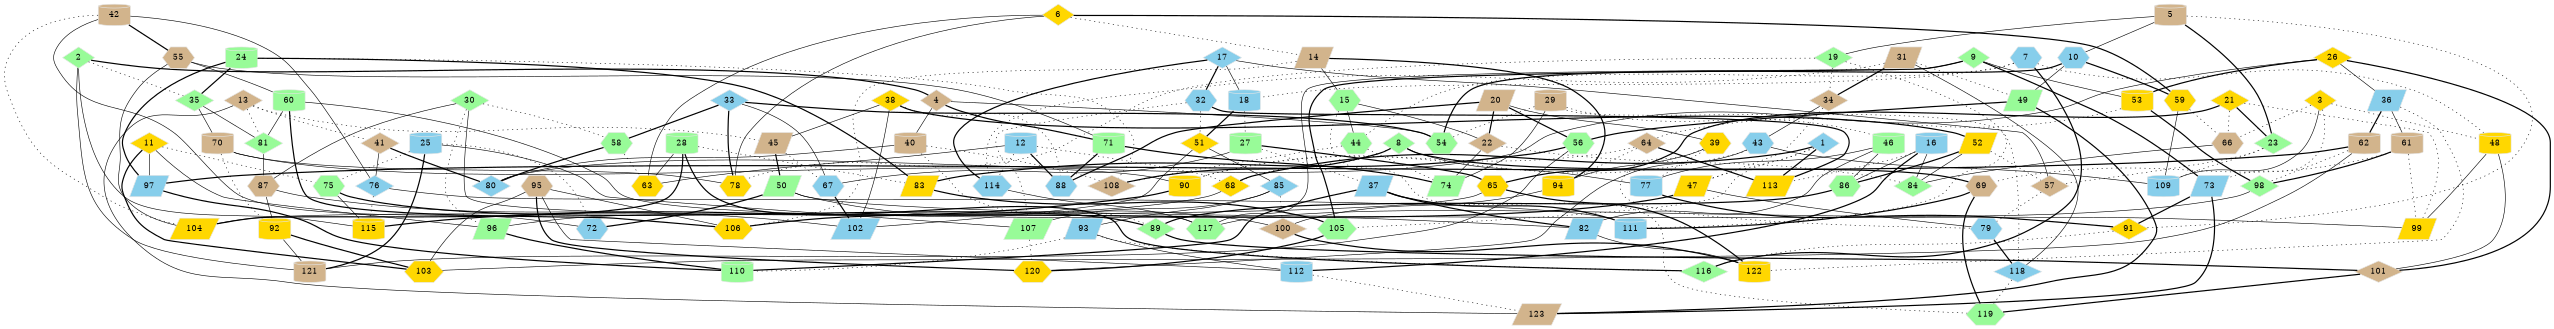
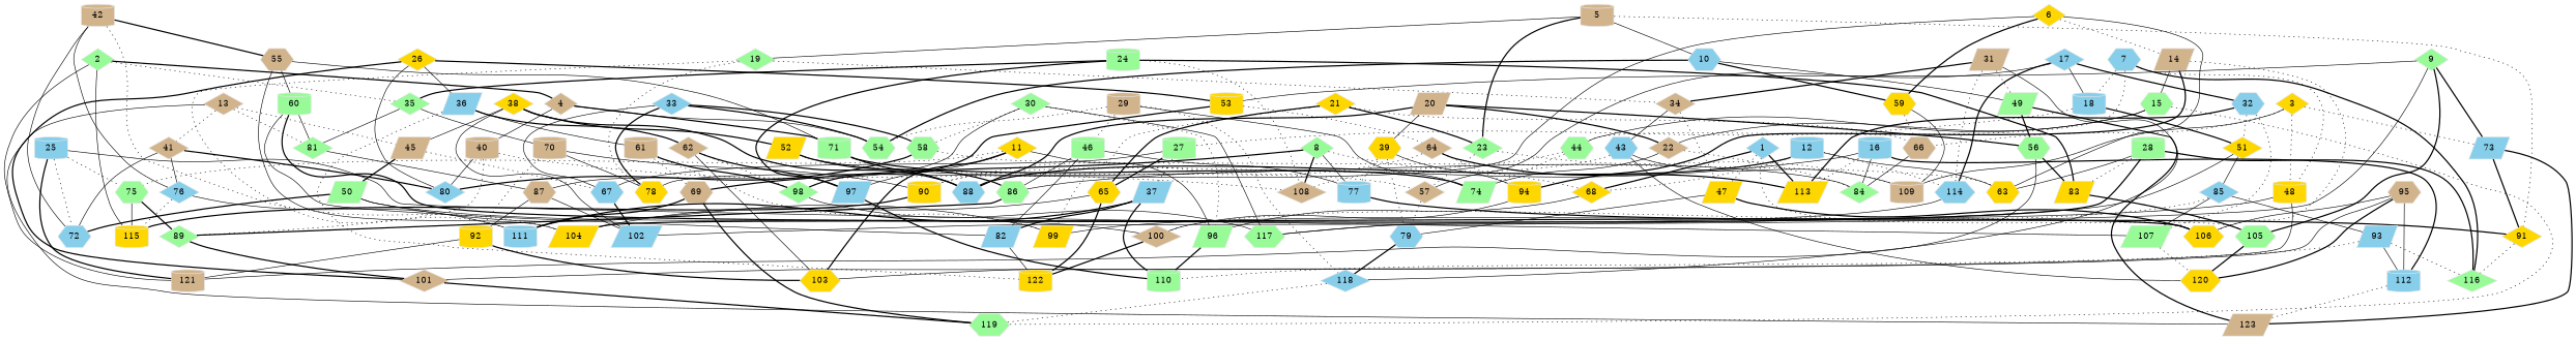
  graph {
    node [color=gray90 fillcolor=palegreen shape=diamond style=filled]
    edge [style=solid]
    1 [fillcolor=skyblue]
    47 [fillcolor=gold shape=parallelogram]
    68 [fillcolor=gold]
    105 [shape=hexagon]
    113 [fillcolor=gold shape=parallelogram]
    106 [fillcolor=gold shape=hexagon]
    79 [fillcolor=skyblue shape=hexagon]
    96 [shape=parallelogram]
    120 [fillcolor=gold shape=hexagon]
    4 [fillcolor=tan]
    2
    35
    115 [fillcolor=gold shape=cylinder]
    121 [fillcolor=tan shape=cylinder]
    40 [fillcolor=tan shape=cylinder]
    54 [shape=hexagon]
    71 [shape=cylinder]
    81
    70 [fillcolor=tan shape=cylinder]
    3 [fillcolor=gold]
    48 [fillcolor=gold shape=cylinder]
    66 [fillcolor=tan shape=hexagon]
    73 [fillcolor=skyblue shape=parallelogram]
-   109 [fillcolor=skyblue shape=cylinder]
+   109 [fillcolor=tan shape=cylinder]
    99 [fillcolor=gold shape=parallelogram]
    101 [fillcolor=tan]
    84
    91 [fillcolor=gold]
    123 [fillcolor=tan shape=parallelogram]
    108 [fillcolor=tan]
    80 [fillcolor=skyblue]
    89
    88 [fillcolor=skyblue shape=hexagon]
    74 [shape=parallelogram]
    5 [fillcolor=tan shape=cylinder]
    10 [fillcolor=skyblue shape=hexagon]
    19
    23
    59 [fillcolor=gold shape=hexagon]
    49 [shape=parallelogram]
    78 [fillcolor=gold shape=hexagon]
    34 [fillcolor=tan]
    111 [fillcolor=skyblue shape=cylinder]
    57 [fillcolor=tan]
    116
    6 [fillcolor=gold]
    14 [fillcolor=tan shape=parallelogram]
    63 [fillcolor=gold shape=hexagon]
    15 [shape=hexagon]
    94 [fillcolor=gold shape=cylinder]
    7 [fillcolor=skyblue shape=hexagon]
    18 [fillcolor=skyblue shape=cylinder]
    44 [shape=hexagon]
    27 [shape=cylinder]
    51 [fillcolor=gold]
    8
    69 [fillcolor=tan shape=hexagon]
    77 [fillcolor=skyblue shape=cylinder]
    119 [shape=hexagon]
    9
    53 [fillcolor=gold shape=cylinder]
    117 [shape=hexagon]
    64 [fillcolor=tan]
    98
    56 [shape=hexagon]
    11 [fillcolor=gold]
    75 [shape=hexagon]
    97 [fillcolor=skyblue shape=parallelogram]
    103 [fillcolor=gold shape=hexagon]
    110 [shape=cylinder]
    12 [fillcolor=skyblue shape=cylinder]
    114 [fillcolor=skyblue shape=hexagon]
    13 [fillcolor=tan]
    41 [fillcolor=tan]
    45 [fillcolor=tan shape=parallelogram]
    72 [fillcolor=skyblue shape=hexagon]
    76 [fillcolor=skyblue]
    67 [fillcolor=skyblue shape=hexagon]
    50 [shape=parallelogram]
    87 [fillcolor=tan shape=hexagon]
    22 [fillcolor=tan]
    100 [fillcolor=tan]
    16 [fillcolor=skyblue shape=cylinder]
    86 [shape=hexagon]
    112 [fillcolor=skyblue shape=cylinder]
    17 [fillcolor=skyblue]
    32 [fillcolor=skyblue shape=hexagon]
    107 [shape=parallelogram]
    65 [fillcolor=gold shape=hexagon]
    37 [fillcolor=skyblue shape=parallelogram]
    102 [fillcolor=skyblue shape=parallelogram]
    85 [fillcolor=skyblue]
    43 [fillcolor=skyblue shape=hexagon]
    20 [fillcolor=tan shape=parallelogram]
    39 [fillcolor=gold shape=hexagon]
    83 [fillcolor=gold shape=parallelogram]
    21 [fillcolor=gold]
    104 [fillcolor=gold shape=parallelogram]
    122 [fillcolor=gold shape=cylinder]
    24 [shape=cylinder]
    25 [fillcolor=skyblue shape=cylinder]
    26 [fillcolor=gold]
    36 [fillcolor=skyblue shape=parallelogram]
    61 [fillcolor=tan shape=cylinder]
-   62 [fillcolor=tan shape=cylinder]
+   62 [fillcolor=tan]
    82 [fillcolor=skyblue shape=parallelogram]
    28 [shape=cylinder]
    29 [fillcolor=tan shape=cylinder]
    46 [shape=cylinder]
    118 [fillcolor=skyblue]
    30
    58 [shape=hexagon]
    92 [fillcolor=gold shape=cylinder]
    31 [fillcolor=tan shape=parallelogram]
    33 [fillcolor=skyblue]
    90 [fillcolor=gold shape=cylinder]
    38 [fillcolor=gold]
    52 [fillcolor=gold shape=parallelogram]
    42 [fillcolor=tan shape=cylinder]
    55 [fillcolor=tan shape=hexagon]
    60 [shape=cylinder]
    93 [fillcolor=skyblue shape=parallelogram]
    95 [fillcolor=tan shape=hexagon]
    1 -- 47 [style=dotted]
    1 -- 68 [style=bold]
    1 -- 105 [style=dotted]
    1 -- 113 [style=bold]
    47 -- 106 [style=bold]
    47 -- 79
    68 -- 96
    105 -- 120 [style=bold]
    79 -- 118 [style=bold]
    96 -- 110 [style=bold]
    4 -- 40
    4 -- 54
    4 -- 71 [style=bold]
    2 -- 4 [style=bold]
    2 -- 35 [style=dotted]
    2 -- 115
    2 -- 121
    35 -- 81
    35 -- 70
    40 -- 108 [style=dotted]
    40 -- 80
    40 -- 89 [style=dotted]
    71 -- 88 [style=bold]
    71 -- 74 [style=bold]
    81 -- 87
    70 -- 78
    70 -- 92 [style=dotted]
    70 -- 90
    3 -- 48 [style=dotted]
    3 -- 66 [style=dotted]
    3 -- 73 [style=dotted]
    3 -- 109
    48 -- 99
    48 -- 101
    66 -- 84
    73 -- 91 [style=bold]
    73 -- 123 [style=bold]
    101 -- 119 [style=bold]
    91 -- 116 [style=dotted]
    89 -- 101 [style=bold]
    5 -- 91 [style=dotted]
    5 -- 10
    5 -- 19
    5 -- 23 [style=bold]
    10 -- 54 [style=bold]
    10 -- 59 [style=bold]
    10 -- 49
    19 -- 78 [style=dotted]
    19 -- 34 [style=dotted]
    19 -- 111 [style=dotted]
    23 -- 109 [style=dotted]
    23 -- 57 [style=dotted]
    59 -- 66 [style=dotted]
    59 -- 109
    49 -- 123 [style=bold]
    49 -- 56 [style=bold]
    34 -- 47 [style=dotted]
    34 -- 43
    57 -- 79 [style=dotted]
    6 -- 59 [style=bold]
    6 -- 78
    6 -- 14 [style=dotted]
    6 -- 63
    14 -- 106 [style=dotted]
    14 -- 15
    14 -- 94 [style=bold]
    15 -- 44
    15 -- 119 [style=dotted]
    15 -- 22
    94 -- 100
    7 -- 48 [style=dotted]
    7 -- 116 [style=bold]
    7 -- 18 [style=dotted]
    7 -- 44 [style=dotted]
    18 -- 27 [style=dotted]
    18 -- 51 [style=bold]
    44 -- 108 [style=dotted]
    44 -- 74 [style=dotted]
    27 -- 67
    27 -- 65 [style=bold]
    27 -- 37 [style=dotted]
    51 -- 102
    51 -- 85
    8 -- 68 [style=dotted]
    8 -- 108 [style=bold]
    8 -- 69 [style=bold]
    8 -- 77
    69 -- 111 [style=bold]
    69 -- 119 [style=bold]
    77 -- 91 [style=bold]
    9 -- 105 [style=bold]
    9 -- 73 [style=bold]
    9 -- 53
    9 -- 117
    53 -- 64 [style=dotted]
    53 -- 98 [style=bold]
    64 -- 113 [style=bold]
    64 -- 94 [style=dotted]
    64 -- 90 [style=dotted]
    98 -- 117
    56 -- 121
    56 -- 83 [style=bold]
    11 -- 96
    11 -- 75 [style=dotted]
    11 -- 97
    11 -- 103 [style=bold]
    75 -- 115
    75 -- 89 [style=bold]
    97 -- 110 [style=bold]
    12 -- 68 [style=dotted]
    12 -- 88 [style=bold]
    12 -- 63
    12 -- 114 [style=dotted]
    114 -- 117
    13 -- 81 [style=dotted]
    13 -- 123
    13 -- 41 [style=dotted]
    13 -- 45 [style=dotted]
    41 -- 80 [style=bold]
+   41 -- 72
    41 -- 76
    45 -- 67 [style=dotted]
    45 -- 50 [style=bold]
    76 -- 115 [style=dotted]
    76 -- 111
    67 -- 102 [style=bold]
    50 -- 99
    50 -- 72 [style=bold]
    50 -- 100
    87 -- 102
    87 -- 92
    22 -- 84 [style=dotted]
    22 -- 74
    100 -- 122 [style=bold]
    16 -- 113 [style=dotted]
    16 -- 84
    16 -- 86
    16 -- 112 [style=bold]
    86 -- 89 [style=bold]
    112 -- 123 [style=dotted]
    17 -- 57
    17 -- 18
    17 -- 114 [style=bold]
    17 -- 32 [style=bold]
    32 -- 113 [style=bold]
    32 -- 51 [style=dotted]
    32 -- 107 [style=dotted]
    107 -- 120 [style=dotted]
    65 -- 104
    65 -- 122 [style=bold]
    37 -- 111 [style=bold]
    37 -- 110 [style=bold]
    37 -- 82 [style=bold]
    85 -- 100 [style=dotted]
    85 -- 107
    85 -- 93
    43 -- 120
    43 -- 109
    43 -- 90 [style=dotted]
    20 -- 88 [style=bold]
    20 -- 56 [style=bold]
    20 -- 22 [style=bold]
    20 -- 39
    39 -- 79 [style=dotted]
    39 -- 94
    39 -- 77 [style=dotted]
    83 -- 105 [style=bold]
    21 -- 66 [style=dotted]
    21 -- 99 [style=dotted]
    21 -- 23 [style=bold]
    21 -- 65 [style=bold]
    24 -- 35 [style=bold]
    24 -- 108 [style=dotted]
    24 -- 97 [style=bold]
    24 -- 83 [style=bold]
    25 -- 121 [style=bold]
    25 -- 75 [style=dotted]
    25 -- 72 [style=dotted]
    25 -- 107
    26 -- 101 [style=bold]
    26 -- 80
    26 -- 53 [style=bold]
    26 -- 36
    36 -- 122 [style=dotted]
    36 -- 61
    36 -- 62 [style=bold]
    61 -- 99 [style=dotted]
    61 -- 69 [style=dotted]
    61 -- 98 [style=bold]
    62 -- 98 [style=dotted]
    62 -- 97 [style=bold]
    62 -- 103
    82 -- 122
    28 -- 116 [style=bold]
    28 -- 63
    28 -- 83 [style=dotted]
    28 -- 104 [style=bold]
    29 -- 54 [style=dotted]
    29 -- 74
    29 -- 46 [style=dotted]
    29 -- 118 [style=dotted]
    46 -- 77
    46 -- 86
    46 -- 82
    118 -- 119 [style=dotted]
    30 -- 96 [style=dotted]
    30 -- 117
    30 -- 87
    30 -- 58 [style=dotted]
    58 -- 80 [style=bold]
    58 -- 63 [style=dotted]
    92 -- 121
    92 -- 103 [style=bold]
    31 -- 49 [style=dotted]
    31 -- 34 [style=bold]
    31 -- 114 [style=dotted]
    31 -- 118
    33 -- 54 [style=bold]
    33 -- 78 [style=bold]
    33 -- 67
    33 -- 58 [style=bold]
    90 -- 115 [style=bold]
-   38 -- 88 [style=dotted]
+   38 -- 88 [style=bold]
    38 -- 45
    38 -- 102
    38 -- 52 [style=bold]
    52 -- 84
    52 -- 57 [style=dotted]
    52 -- 86 [style=bold]
    42 -- 72
    42 -- 76
    42 -- 104 [style=dotted]
    42 -- 55 [style=bold]
    55 -- 71
    55 -- 104
    55 -- 60
    60 -- 106 [style=bold]
    60 -- 81
    60 -- 82
    93 -- 116 [style=dotted]
    93 -- 110 [style=dotted]
    93 -- 112
    95 -- 106
    95 -- 120 [style=bold]
    95 -- 103
    95 -- 112
  }
